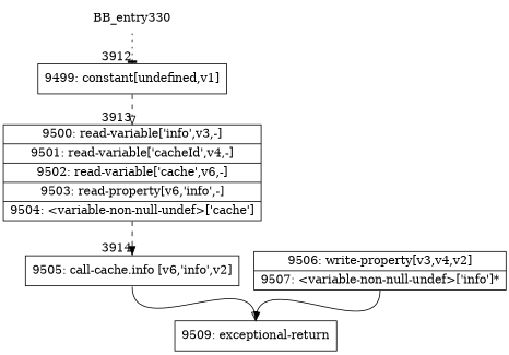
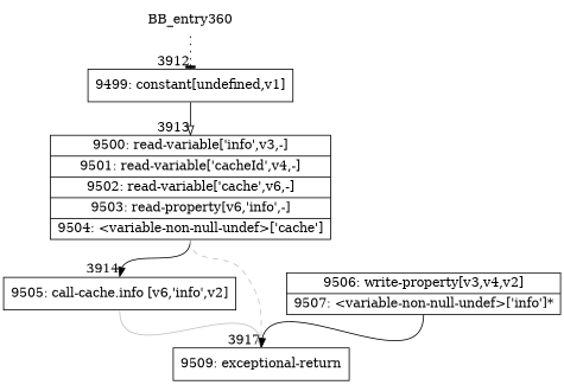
  digraph {
    rankdir=TD
    node [shape=record]
    edge [arrowhead=onormal headport=n style=solid tailport=s]
-   BB_entry330 [shape=none]
+   BB_entry330 [shape=none label=BB_entry360]
    n2 [label="{9499: constant[undefined,v1]}"]
    n3 [label="{9500: read-variable['info',v3,-]|9501: read-variable['cacheId',v4,-]|9502: read-variable['cache',v6,-]|9503: read-property[v6,'info',-]|9504: \<variable-non-null-undef\>['cache']}"]
    n4 [label="{9505: call-cache.info [v6,'info',v2]}"]
    n5 [label="{9509: exceptional-return}"]
    n6 [label="{9506: write-property[v3,v4,v2]|9507: \<variable-non-null-undef\>['info']*}"]
    BB_entry330 -> n2 [arrowhead=tee headlabel="    3912" style=dotted]
-   n2 -> n3 [headlabel="      3913" style=dashed]
-   n3 -> n4 [arrowhead=normal headlabel="      3914" style=dashed]
-   n4 -> n5 [color=black]
+   n2 -> n3 [headlabel="      3913"]
+   n3 -> n4 [arrowhead=normal headlabel="      3914"]
+   n3 -> n5 [color=gray headlabel="      3917" style=dashed]
+   n4 -> n5 [color=gray]
    n6 -> n5 [arrowhead=normal color=black]
  }
